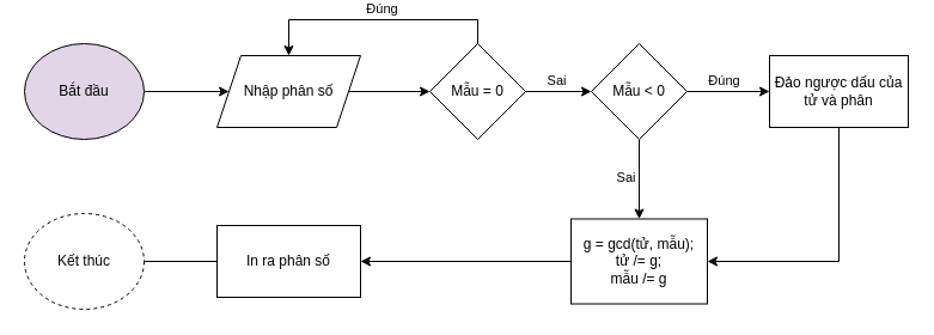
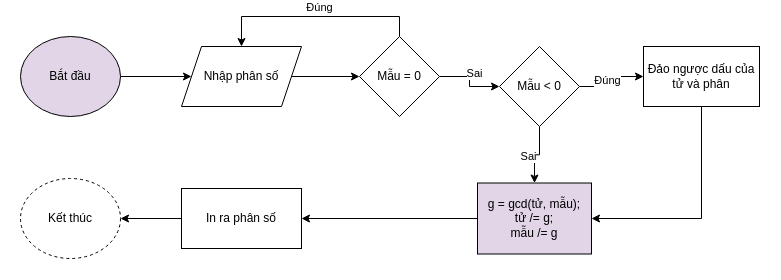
  <mxCell id="0" />
  <mxCell id="1" parent="0" />
  <mxCell id="2" value="" style="edgeStyle=orthogonalEdgeStyle;rounded=0;orthogonalLoop=1;jettySize=auto;html=1;" parent="1" source="3" target="5" edge="1"><mxGeometry relative="1" as="geometry" /></mxCell>
  <mxCell id="3" value="&lt;font style=&quot;font-size: 12px;&quot;&gt;Bắt đầu&lt;/font&gt;" style="ellipse;whiteSpace=wrap;html=1;fillColor=#e1d5e7;" parent="1" vertex="1"><mxGeometry x="20" y="20" width="100" height="80" as="geometry" /></mxCell>
  <mxCell id="4" value="" style="edgeStyle=orthogonalEdgeStyle;rounded=0;orthogonalLoop=1;jettySize=auto;html=1;" parent="1" source="5" target="10" edge="1"><mxGeometry relative="1" as="geometry" /></mxCell>
  <mxCell id="5" value="Nhập phân số" style="shape=parallelogram;perimeter=parallelogramPerimeter;whiteSpace=wrap;html=1;fixedSize=1;" parent="1" vertex="1"><mxGeometry x="181" y="30" width="120" height="60" as="geometry" /></mxCell>
  <mxCell id="6" style="edgeStyle=orthogonalEdgeStyle;rounded=0;orthogonalLoop=1;jettySize=auto;html=1;exitX=0.5;exitY=0;exitDx=0;exitDy=0;entryX=0.5;entryY=0;entryDx=0;entryDy=0;" parent="1" source="10" target="5" edge="1"><mxGeometry relative="1" as="geometry" /></mxCell>
  <mxCell id="7" value="Đúng" style="edgeLabel;html=1;align=center;verticalAlign=middle;resizable=0;points=[];" parent="6" vertex="1" connectable="0"><mxGeometry x="-0.006" y="-8" relative="1" as="geometry"><mxPoint x="2" y="-2" as="offset" /></mxGeometry></mxCell>
  <mxCell id="8" value="" style="edgeStyle=orthogonalEdgeStyle;rounded=0;orthogonalLoop=1;jettySize=auto;html=1;" parent="1" source="10" target="15" edge="1"><mxGeometry relative="1" as="geometry" /></mxCell>
  <mxCell id="9" value="Sai" style="edgeLabel;html=1;align=center;verticalAlign=middle;resizable=0;points=[];" parent="8" vertex="1" connectable="0"><mxGeometry x="-0.087" y="4" relative="1" as="geometry"><mxPoint y="-6" as="offset" /></mxGeometry></mxCell>
  <mxCell id="10" value="Mẫu = 0" style="rhombus;whiteSpace=wrap;html=1;" parent="1" vertex="1"><mxGeometry x="359" y="20" width="80" height="80" as="geometry" /></mxCell>
  <mxCell id="11" value="" style="edgeStyle=orthogonalEdgeStyle;rounded=0;orthogonalLoop=1;jettySize=auto;html=1;" parent="1" source="15" target="17" edge="1"><mxGeometry relative="1" as="geometry" /></mxCell>
  <mxCell id="12" value="Đúng" style="edgeLabel;html=1;align=center;verticalAlign=middle;resizable=0;points=[];" parent="11" vertex="1" connectable="0"><mxGeometry x="-0.113" y="4" relative="1" as="geometry"><mxPoint x="-1" y="-6" as="offset" /></mxGeometry></mxCell>
  <mxCell id="13" value="" style="edgeStyle=orthogonalEdgeStyle;rounded=0;orthogonalLoop=1;jettySize=auto;html=1;" parent="1" source="15" target="19" edge="1"><mxGeometry relative="1" as="geometry" /></mxCell>
  <mxCell id="14" value="Sai" style="edgeLabel;html=1;align=center;verticalAlign=middle;resizable=0;points=[];" parent="13" vertex="1" connectable="0"><mxGeometry x="-0.222" y="-2" relative="1" as="geometry"><mxPoint x="-10" y="5" as="offset" /></mxGeometry></mxCell>
- <mxCell id="15" value="Mẫu &amp;lt; 0" style="rhombus;whiteSpace=wrap;html=1;" parent="1" vertex="1"><mxGeometry x="494" y="20" width="80" height="80" as="geometry" /></mxCell>
+ <mxCell id="15" value="Mẫu &amp;lt; 0" style="rhombus;whiteSpace=wrap;html=1;" parent="1" vertex="1"><mxGeometry x="499" y="30" width="80" height="80" as="geometry" /></mxCell>
  <mxCell id="16" style="edgeStyle=orthogonalEdgeStyle;rounded=0;orthogonalLoop=1;jettySize=auto;html=1;exitX=0.5;exitY=1;exitDx=0;exitDy=0;entryX=1;entryY=0.5;entryDx=0;entryDy=0;" parent="1" source="17" target="19" edge="1"><mxGeometry relative="1" as="geometry" /></mxCell>
  <mxCell id="17" value="Đảo ngược dấu của tử và phân" style="whiteSpace=wrap;html=1;" parent="1" vertex="1"><mxGeometry x="643" y="30" width="116" height="60" as="geometry" /></mxCell>
  <mxCell id="18" value="" style="edgeStyle=orthogonalEdgeStyle;rounded=0;orthogonalLoop=1;jettySize=auto;html=1;" parent="1" source="19" target="21" edge="1"><mxGeometry relative="1" as="geometry" /></mxCell>
- <mxCell id="19" value="g = gcd(tử, mẫu);&lt;div&gt;tử /= g;&lt;/div&gt;&lt;div&gt;mẫu /= g&lt;/div&gt;" style="whiteSpace=wrap;html=1;" parent="1" vertex="1"><mxGeometry x="477" y="166.5" width="114" height="71" as="geometry" /></mxCell>
- <mxCell id="20" value="" style="edgeStyle=orthogonalEdgeStyle;rounded=0;orthogonalLoop=1;jettySize=auto;html=1;endArrow=none;" parent="1" source="21" target="22" edge="1"><mxGeometry relative="1" as="geometry" /></mxCell>
+ <mxCell id="19" value="g = gcd(tử, mẫu);&lt;div&gt;tử /= g;&lt;/div&gt;&lt;div&gt;mẫu /= g&lt;/div&gt;" style="whiteSpace=wrap;html=1;fillColor=#e1d5e7;" parent="1" vertex="1"><mxGeometry x="477" y="166.5" width="114" height="71" as="geometry" /></mxCell>
+ <mxCell id="20" value="" style="edgeStyle=orthogonalEdgeStyle;rounded=0;orthogonalLoop=1;jettySize=auto;html=1;" parent="1" source="21" target="22" edge="1"><mxGeometry relative="1" as="geometry" /></mxCell>
  <mxCell id="21" value="In ra phân số" style="whiteSpace=wrap;html=1;" parent="1" vertex="1"><mxGeometry x="181" y="172" width="120" height="60" as="geometry" /></mxCell>
  <mxCell id="22" value="Kết thúc" style="ellipse;whiteSpace=wrap;html=1;dashed=1;" parent="1" vertex="1"><mxGeometry x="20" y="162" width="100" height="80" as="geometry" /></mxCell>
